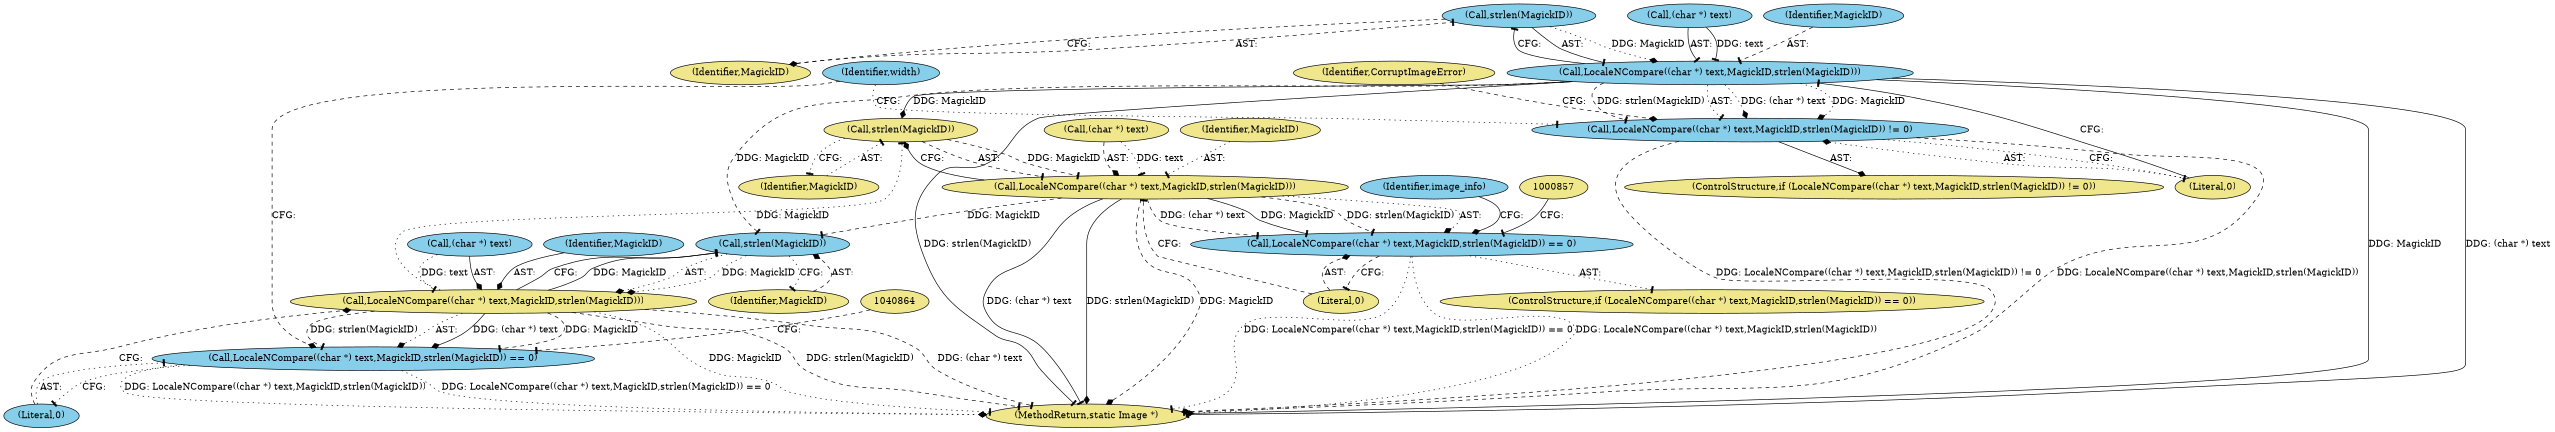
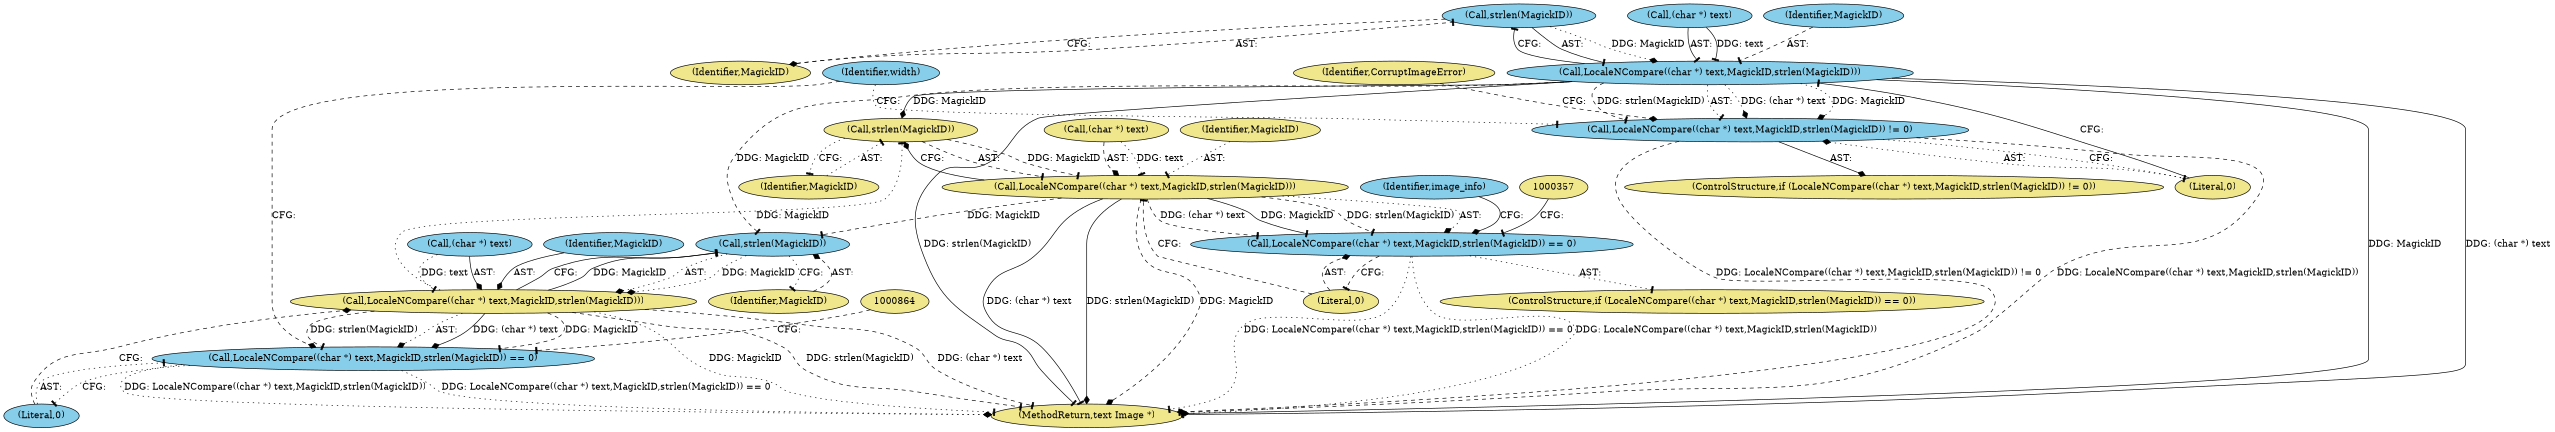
  digraph {
    node [fillcolor=khaki style=filled]
    edge [arrowhead=tee style=dotted]
    n1 [fillcolor=skyblue label="(Call,strlen(MagickID))"]
    n2 [fillcolor=skyblue label="(Call,LocaleNCompare((char *) text,MagickID,strlen(MagickID)))"]
    n3 [label="(Identifier,MagickID)"]
    n4 [fillcolor=skyblue label="(Call,LocaleNCompare((char *) text,MagickID,strlen(MagickID)) != 0)"]
    n5 [label="(Call,strlen(MagickID))"]
    n6 [fillcolor=skyblue label="(Call,strlen(MagickID))"]
-   n7 [label="(MethodReturn,static Image *)"]
+   n7 [label="(MethodReturn,text Image *)"]
    n8 [label="(ControlStructure,if (LocaleNCompare((char *) text,MagickID,strlen(MagickID)) != 0))"]
    n9 [label="(Literal,0)"]
    n10 [label="(Call,LocaleNCompare((char *) text,MagickID,strlen(MagickID)))"]
    n11 [label="(Identifier,MagickID)"]
    n12 [label="(Call,LocaleNCompare((char *) text,MagickID,strlen(MagickID)))"]
    n13 [label="(Identifier,MagickID)"]
    n14 [fillcolor=skyblue label="(Call,LocaleNCompare((char *) text,MagickID,strlen(MagickID)) == 0)"]
    n15 [label="(ControlStructure,if (LocaleNCompare((char *) text,MagickID,strlen(MagickID)) == 0))"]
    n16 [label="(Literal,0)"]
    n17 [fillcolor=skyblue label="(Call,LocaleNCompare((char *) text,MagickID,strlen(MagickID)) == 0)"]
    n18 [fillcolor=skyblue label="(Literal,0)"]
    n19 [label="(Call,(char *) text)"]
    n20 [fillcolor=skyblue label="(Call,(char *) text)"]
    n21 [fillcolor=skyblue label="(Call,(char *) text)"]
    n22 [fillcolor=skyblue label="(Identifier,width)"]
    n23 [label="(Identifier,MagickID)"]
    n24 [fillcolor=skyblue label="(Identifier,image_info)"]
    n25 [fillcolor=skyblue label="(Identifier,MagickID)"]
    n26 [fillcolor=skyblue label="(Identifier,MagickID)"]
    n27 [label="(Identifier,CorruptImageError)"]
-   1000857
-   1000864 [label=1040864]
+   1000857 [label=1000357]
+   1000864
    n1 -> n2 [label="AST: " style=solid]
    n1 -> n2 [arrowhead=diamond label="DDG: MagickID"]
    n1 -> n3 [arrowhead=diamond label="CFG: " style=dashed]
    n2 -> n1 [label="CFG: " style=solid]
    n2 -> n4 [label="AST: "]
    n2 -> n4 [arrowhead=diamond label="DDG: (char *) text"]
    n2 -> n4 [arrowhead=diamond label="DDG: MagickID"]
    n2 -> n4 [label="DDG: strlen(MagickID)" style=dashed]
    n2 -> n5 [arrowhead=diamond label="DDG: MagickID" style=solid]
    n2 -> n6 [label="DDG: MagickID" style=dashed]
    n2 -> n7 [label="DDG: MagickID" style=solid]
    n2 -> n7 [label="DDG: (char *) text" style=solid]
    n2 -> n7 [label="DDG: strlen(MagickID)" style=solid]
    n3 -> n1 [label="AST: " style=dashed]
    n4 -> n7 [arrowhead=diamond label="DDG: LocaleNCompare((char *) text,MagickID,strlen(MagickID)) != 0" style=dashed]
    n4 -> n7 [label="DDG: LocaleNCompare((char *) text,MagickID,strlen(MagickID))" style=dashed]
    n4 -> n8 [arrowhead=diamond label="AST: " style=solid]
    n4 -> n9 [label="CFG: "]
    n5 -> n10 [label="AST: " style=dashed]
    n5 -> n10 [label="DDG: MagickID" style=dashed]
    n5 -> n11 [label="CFG: "]
    n6 -> n12 [arrowhead=diamond label="AST: "]
    n6 -> n12 [arrowhead=diamond label="DDG: MagickID"]
    n6 -> n13 [label="CFG: "]
    n9 -> n2 [label="CFG: " style=solid]
    n9 -> n4 [arrowhead=diamond label="AST: "]
    n10 -> n5 [arrowhead=diamond label="CFG: " style=solid]
    n10 -> n6 [label="DDG: MagickID" style=dashed]
    n10 -> n7 [label="DDG: (char *) text" style=solid]
    n10 -> n7 [arrowhead=diamond label="DDG: strlen(MagickID)" style=solid]
    n10 -> n7 [arrowhead=diamond label="DDG: MagickID" style=dashed]
    n10 -> n14 [arrowhead=diamond label="AST: "]
    n10 -> n14 [label="DDG: (char *) text" style=dashed]
    n10 -> n14 [label="DDG: MagickID" style=solid]
    n10 -> n14 [label="DDG: strlen(MagickID)" style=dashed]
    n11 -> n5 [label="AST: "]
    n12 -> n5 [label="DDG: MagickID"]
    n12 -> n6 [label="CFG: " style=solid]
    n12 -> n6 [label="DDG: MagickID" style=solid]
    n12 -> n7 [label="DDG: MagickID"]
    n12 -> n7 [label="DDG: strlen(MagickID)" style=dashed]
    n12 -> n7 [label="DDG: (char *) text" style=dashed]
    n12 -> n17 [arrowhead=diamond label="AST: "]
    n12 -> n17 [arrowhead=diamond label="DDG: (char *) text" style=solid]
    n12 -> n17 [label="DDG: MagickID" style=dashed]
    n12 -> n17 [label="DDG: strlen(MagickID)" style=dashed]
    n13 -> n6 [arrowhead=diamond label="AST: " style=dashed]
    n14 -> n7 [label="DDG: LocaleNCompare((char *) text,MagickID,strlen(MagickID)) == 0"]
    n14 -> n7 [arrowhead=diamond label="DDG: LocaleNCompare((char *) text,MagickID,strlen(MagickID))"]
    n14 -> n15 [label="AST: "]
    n14 -> n16 [label="CFG: " style=dashed]
    n16 -> n10 [label="CFG: " style=dashed]
    n16 -> n14 [arrowhead=diamond label="AST: " style=dashed]
    n17 -> n7 [arrowhead=diamond label="DDG: LocaleNCompare((char *) text,MagickID,strlen(MagickID))"]
    n17 -> n7 [arrowhead=diamond label="DDG: LocaleNCompare((char *) text,MagickID,strlen(MagickID)) == 0"]
    n17 -> n18 [label="CFG: "]
    n18 -> n12 [arrowhead=diamond label="CFG: " style=dashed]
    n18 -> n17 [label="AST: "]
    n19 -> n10 [arrowhead=diamond label="AST: " style=dashed]
    n19 -> n10 [label="DDG: text"]
    n20 -> n2 [label="AST: " style=solid]
    n20 -> n2 [label="DDG: text" style=solid]
    n21 -> n12 [arrowhead=diamond label="AST: " style=solid]
    n21 -> n12 [label="DDG: text"]
    n22 -> n4 [label="CFG: "]
    n22 -> n17 [arrowhead=diamond label="CFG: " style=dashed]
    n23 -> n10 [label="AST: "]
    n24 -> n14 [arrowhead=diamond label="CFG: " style=solid]
    n25 -> n2 [label="AST: " style=dashed]
    n26 -> n12 [arrowhead=diamond label="AST: " style=solid]
    n27 -> n4 [arrowhead=diamond label="CFG: " style=dashed]
    1000857 -> n14 [label="CFG: " style=solid]
    1000864 -> n17 [label="CFG: " style=dashed]
  }
